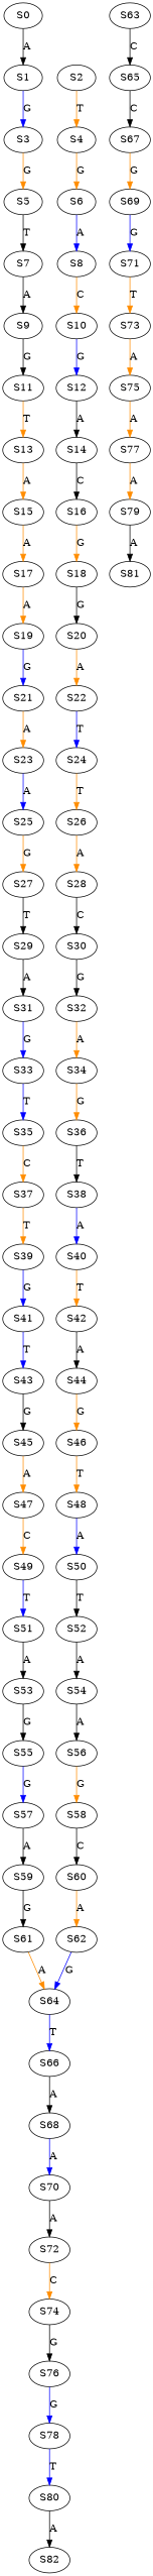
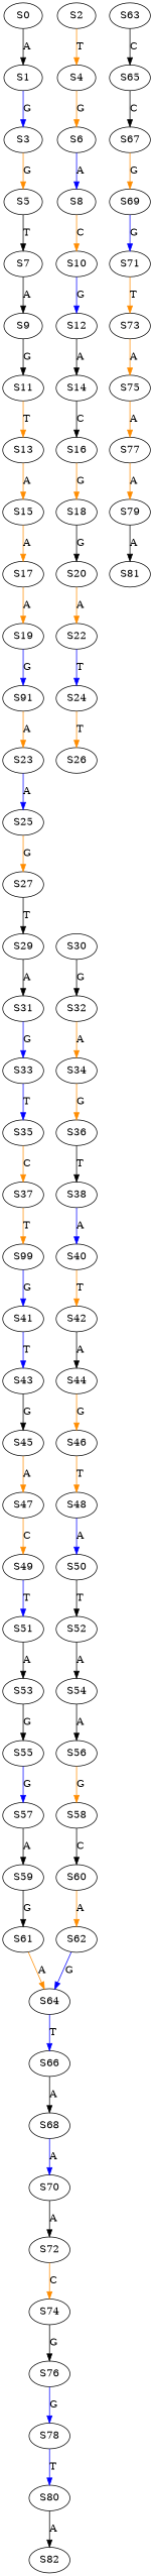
  strict digraph {
    edge [color=darkorange]
    S0
    S1
    S3
    S2
    S4
    S5
    S6
    S7
    S8
    S9
    S10
    S11
    S12
    S13
    S14
    S15
    S16
    S17
    S18
    S19
    S20
-   S21
+   S21 [label=S91]
    S22
    S23
    S24
    S25
    S26
    S27
-   S28
    S29
    S30
    S31
    S32
    S33
    S34
    S35
    S36
    S37
    S38
-   S39
+   S39 [label=S99]
    S40
    S41
    S42
    S43
    S44
    S45
    S46
    S47
    S48
    S49
    S50
    S51
    S52
    S53
    S54
    S55
    S56
    S57
    S58
    S59
    S60
    S61
    S62
    S64
    S63
    S65
    S66
    S67
    S68
    S69
    S70
    S71
    S72
    S73
    S74
    S75
    S76
    S77
    S78
    S79
    S80
    S81
    S82
    S0 -> S1 [color=black label=A]
    S1 -> S3 [color=blue label=G]
    S3 -> S5 [label=G]
    S2 -> S4 [label=T]
    S4 -> S6 [label=G]
    S5 -> S7 [color=black label=T]
    S6 -> S8 [color=blue label=A]
    S7 -> S9 [color=black label=A]
    S8 -> S10 [label=C]
    S9 -> S11 [color=black label=G]
    S10 -> S12 [color=blue label=G]
    S11 -> S13 [label=T]
    S12 -> S14 [color=black label=A]
    S13 -> S15 [label=A]
    S14 -> S16 [color=black label=C]
    S15 -> S17 [label=A]
    S16 -> S18 [label=G]
    S17 -> S19 [label=A]
    S18 -> S20 [color=black label=G]
    S19 -> S21 [color=blue label=G]
    S20 -> S22 [label=A]
    S21 -> S23 [label=A]
    S22 -> S24 [color=blue label=T]
    S23 -> S25 [color=blue label=A]
    S24 -> S26 [label=T]
    S25 -> S27 [label=G]
-   S26 -> S28 [label=A]
    S27 -> S29 [color=black label=T]
-   S28 -> S30 [color=black label=C]
    S29 -> S31 [color=black label=A]
    S30 -> S32 [color=black label=G]
    S31 -> S33 [color=blue label=G]
    S32 -> S34 [label=A]
    S33 -> S35 [color=blue label=T]
    S34 -> S36 [label=G]
    S35 -> S37 [label=C]
    S36 -> S38 [color=black label=T]
    S37 -> S39 [label=T]
    S38 -> S40 [color=blue label=A]
    S39 -> S41 [color=blue label=G]
    S40 -> S42 [label=T]
    S41 -> S43 [color=blue label=T]
    S42 -> S44 [color=black label=A]
    S43 -> S45 [color=black label=G]
    S44 -> S46 [label=G]
    S45 -> S47 [label=A]
    S46 -> S48 [label=T]
    S47 -> S49 [label=C]
    S48 -> S50 [color=blue label=A]
    S49 -> S51 [color=blue label=T]
    S50 -> S52 [color=black label=T]
    S51 -> S53 [color=black label=A]
    S52 -> S54 [color=black label=A]
    S53 -> S55 [color=black label=G]
    S54 -> S56 [color=black label=A]
    S55 -> S57 [color=blue label=G]
    S56 -> S58 [label=G]
    S57 -> S59 [color=black label=A]
    S58 -> S60 [color=black label=C]
    S59 -> S61 [color=black label=G]
    S60 -> S62 [label=A]
    S61 -> S64 [label=A]
    S62 -> S64 [color=blue label=G]
    S64 -> S66 [color=blue label=T]
    S63 -> S65 [color=black label=C]
    S65 -> S67 [color=black label=C]
    S66 -> S68 [color=black label=A]
    S67 -> S69 [label=G]
    S68 -> S70 [color=blue label=A]
    S69 -> S71 [color=blue label=G]
    S70 -> S72 [color=black label=A]
    S71 -> S73 [label=T]
    S72 -> S74 [label=C]
    S73 -> S75 [label=A]
    S74 -> S76 [color=black label=G]
    S75 -> S77 [label=A]
    S76 -> S78 [color=blue label=G]
    S77 -> S79 [label=A]
    S78 -> S80 [color=blue label=T]
    S79 -> S81 [color=black label=A]
    S80 -> S82 [color=black label=A]
  }
